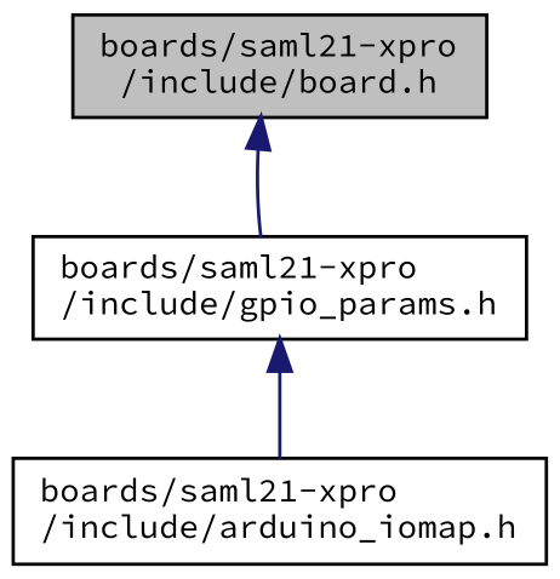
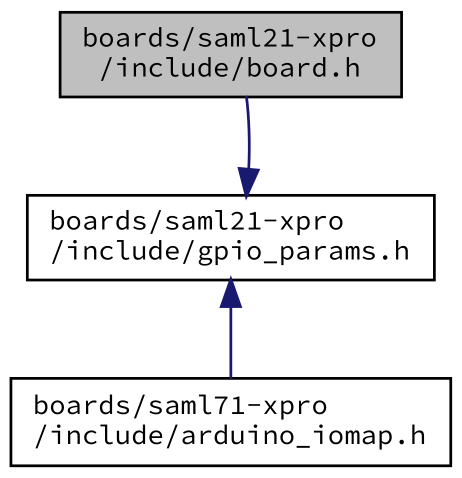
  digraph {
    fontname="Source Code Pro"
    node [color=black fillcolor=white fontname="Source Code Pro" fontsize=10 shape=record style=filled]
    edge [color=midnightblue dir=back fontname="Source Code Pro" fontsize=10 labelfontname=Helvetica labelfontsize=10 style=solid]
    n1 [fillcolor=grey75 fontcolor=black height=0.2 label="boards/saml21-xpro\l/include/board.h" width=0.4]
    n2 [height=0.2 label="boards/saml21-xpro\l/include/gpio_params.h" width=0.4]
-   n3 [height=0.2 label="boards/saml21-xpro\l/include/arduino_iomap.h" width=0.4]
-   n1 -> n2
+   n3 [height=0.2 label="boards/saml71-xpro\l/include/arduino_iomap.h" width=0.4]
+   n2 -> n1
    n2 -> n3
  }
